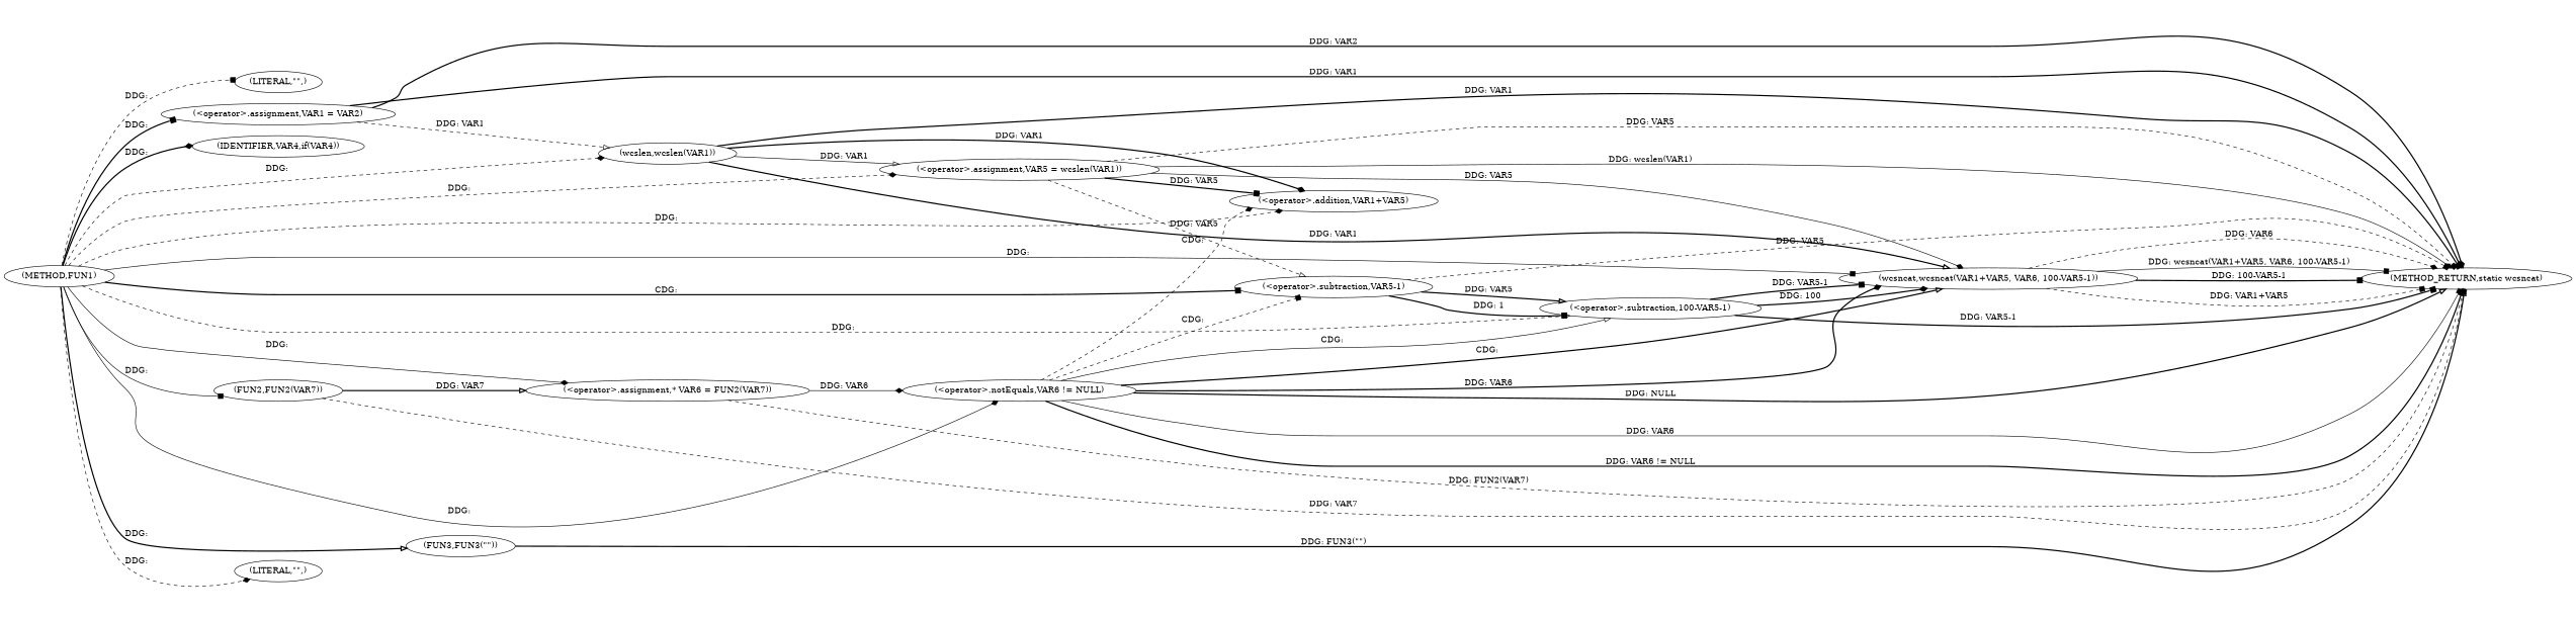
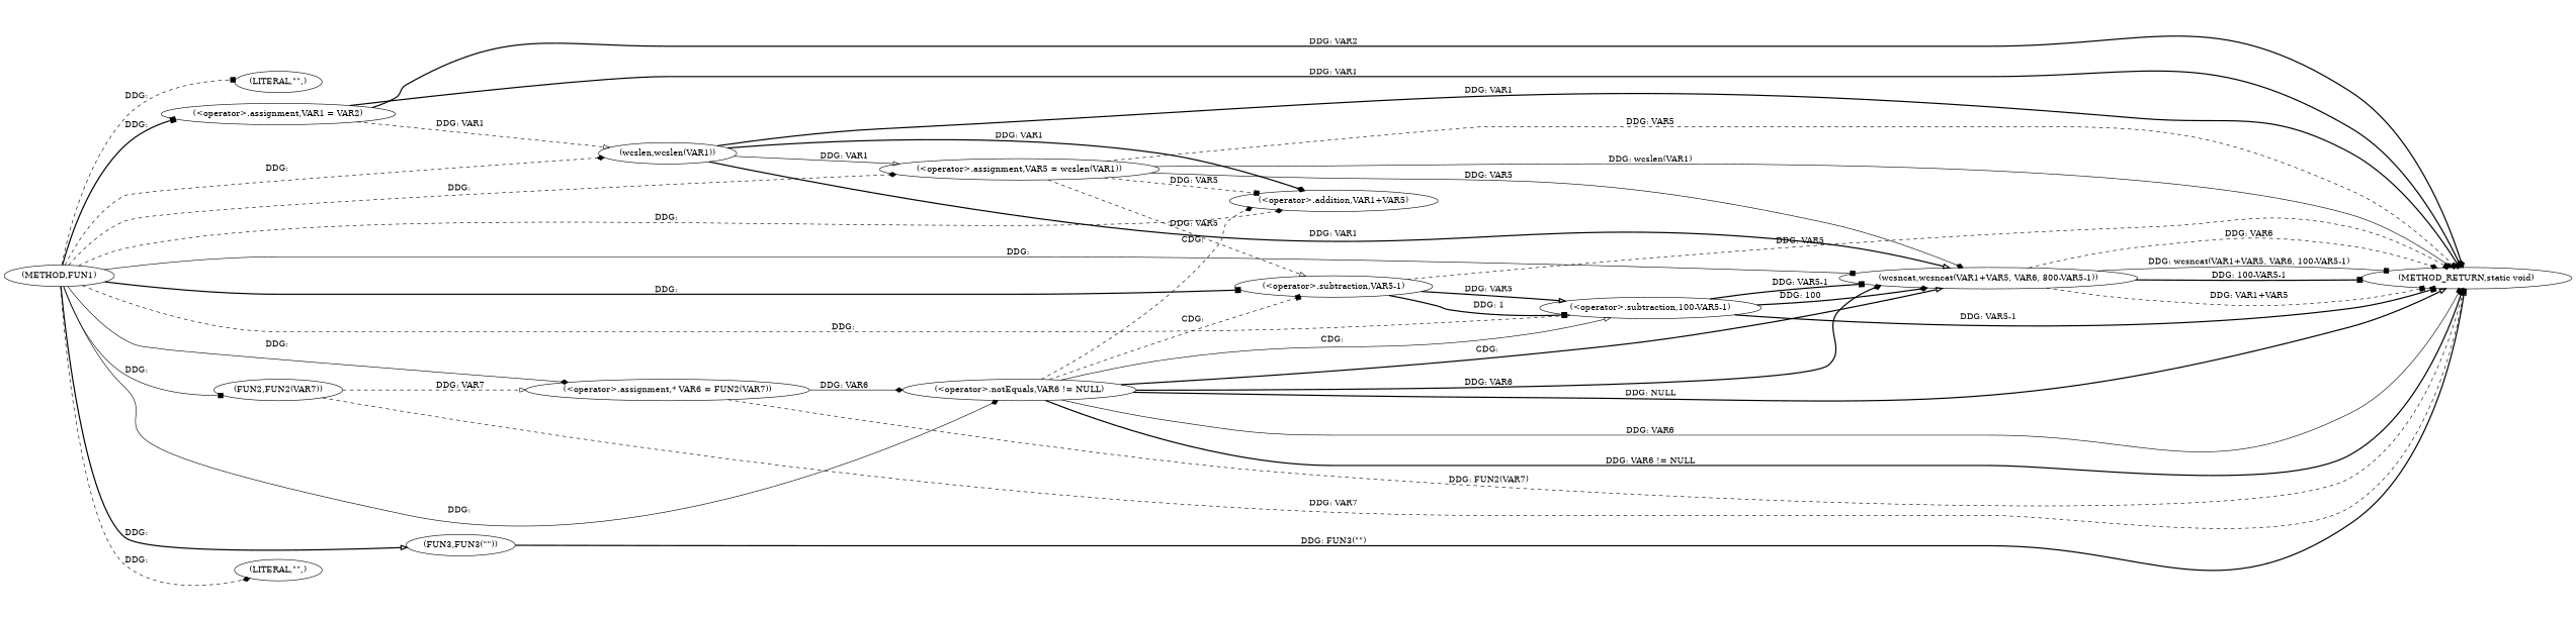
  digraph {
    rankdir=LR
    edge [arrowhead=box style=bold]
    n1 [label="(METHOD,FUN1)"]
    n2 [label="(LITERAL,\"\",)"]
    n3 [label="(<operator>.assignment,VAR1 = VAR2)"]
-   n4 [label="(IDENTIFIER,VAR4,if(VAR4))"]
    n5 [label="(<operator>.assignment,VAR5 = wcslen(VAR1))"]
    n6 [label="(wcslen,wcslen(VAR1))"]
    n7 [label="(<operator>.assignment,* VAR6 = FUN2(VAR7))"]
    n8 [label="(FUN2,FUN2(VAR7))"]
    n9 [label="(<operator>.notEquals,VAR6 != NULL)"]
-   n10 [label="(wcsncat,wcsncat(VAR1+VAR5, VAR6, 100-VAR5-1))"]
+   n10 [label="(wcsncat,wcsncat(VAR1+VAR5, VAR6, 800-VAR5-1))"]
    n11 [label="(<operator>.addition,VAR1+VAR5)"]
    n12 [label="(<operator>.subtraction,100-VAR5-1)"]
    n13 [label="(<operator>.subtraction,VAR5-1)"]
    n14 [label="(FUN3,FUN3(\"\"))"]
    n15 [label="(LITERAL,\"\",)"]
-   n16 [label="(METHOD_RETURN,static wcsncat)"]
+   n16 [label="(METHOD_RETURN,static void)"]
    n1 -> n2 [label="DDG: " style=dashed]
    n1 -> n3 [label="DDG: "]
-   n1 -> n4 [arrowhead=diamond label="DDG: "]
    n1 -> n5 [arrowhead=diamond label="DDG: " style=dashed]
    n1 -> n6 [arrowhead=diamond label="DDG: " style=dashed]
    n1 -> n7 [arrowhead=diamond label="DDG: " style=solid]
    n1 -> n8 [label="DDG: " style=solid]
    n1 -> n9 [arrowhead=diamond label="DDG: " style=solid]
    n1 -> n10 [label="DDG: " style=solid]
    n1 -> n11 [arrowhead=diamond label="DDG: " style=dashed]
    n1 -> n12 [arrowhead=onormal label="DDG: " style=dashed]
-   n1 -> n13 [label="CDG: "]
+   n1 -> n13 [label="DDG: "]
    n1 -> n14 [arrowhead=onormal label="DDG: "]
    n1 -> n15 [arrowhead=diamond label="DDG: " style=dashed]
    n3 -> n6 [arrowhead=onormal label="DDG: VAR1" style=dashed]
    n3 -> n16 [arrowhead=diamond label="DDG: VAR1"]
    n3 -> n16 [arrowhead=diamond label="DDG: VAR2"]
    n5 -> n10 [arrowhead=diamond label="DDG: VAR5" style=solid]
-   n5 -> n11 [label="DDG: VAR5"]
+   n5 -> n11 [label="DDG: VAR5" style=dashed]
    n5 -> n13 [arrowhead=onormal label="DDG: VAR5" style=dashed]
    n5 -> n16 [arrowhead=diamond label="DDG: wcslen(VAR1)" style=solid]
    n5 -> n16 [label="DDG: VAR5" style=dashed]
    n6 -> n5 [arrowhead=onormal label="DDG: VAR1" style=solid]
    n6 -> n10 [arrowhead=onormal label="DDG: VAR1"]
    n6 -> n11 [arrowhead=diamond label="DDG: VAR1"]
    n6 -> n16 [label="DDG: VAR1"]
    n7 -> n9 [arrowhead=diamond label="DDG: VAR6" style=solid]
    n7 -> n16 [label="DDG: FUN2(VAR7)" style=dashed]
-   n8 -> n7 [arrowhead=onormal label="DDG: VAR7"]
+   n8 -> n7 [arrowhead=onormal label="DDG: VAR7" style=dashed]
    n8 -> n16 [label="DDG: VAR7" style=dashed]
    n9 -> n10 [arrowhead=diamond label="DDG: VAR6"]
    n9 -> n10 [arrowhead=onormal label="CDG: "]
    n9 -> n11 [arrowhead=diamond label="CDG: " style=dashed]
    n9 -> n12 [arrowhead=onormal label="CDG: " style=solid]
    n9 -> n13 [label="CDG: " style=dashed]
    n9 -> n16 [label="DDG: VAR6" style=solid]
    n9 -> n16 [arrowhead=onormal label="DDG: VAR6 != NULL"]
    n9 -> n16 [arrowhead=onormal label="DDG: NULL"]
    n10 -> n16 [label="DDG: VAR1+VAR5" style=dashed]
    n10 -> n16 [arrowhead=diamond label="DDG: VAR6" style=dashed]
    n10 -> n16 [label="DDG: wcsncat(VAR1+VAR5, VAR6, 100-VAR5-1)" style=solid]
    n10 -> n16 [label="DDG: 100-VAR5-1"]
    n12 -> n10 [arrowhead=diamond label="DDG: 100"]
    n12 -> n10 [label="DDG: VAR5-1"]
    n12 -> n16 [label="DDG: VAR5-1"]
    n13 -> n12 [arrowhead=onormal label="DDG: VAR5"]
    n13 -> n12 [label="DDG: 1"]
    n13 -> n16 [label="DDG: VAR5" style=dashed]
    n14 -> n16 [arrowhead=onormal label="DDG: FUN3(\"\")"]
  }
